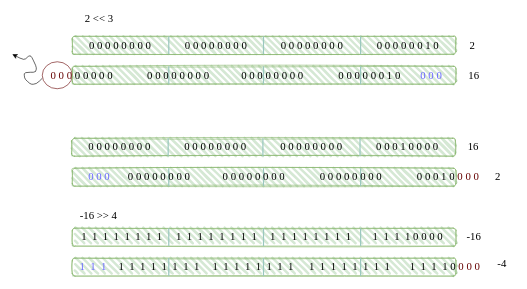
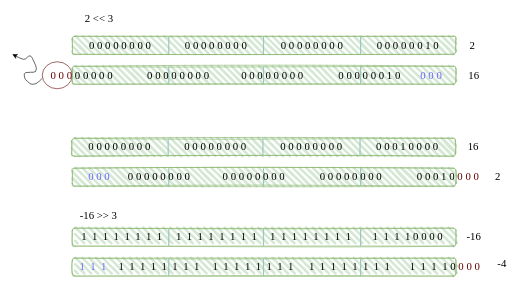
  <mxCell id="0" style=";html=1;" />
  <mxCell id="1" style=";html=1;" parent="0" />
  <mxCell id="2" value="" style="ellipse;whiteSpace=wrap;html=1;strokeWidth=1;strokeColor=#660000;" vertex="1" parent="1"><mxGeometry x="70" y="102.5" width="50" height="45" as="geometry" /></mxCell>
  <mxCell id="3" value="&lt;font style=&quot;font-size: 18px&quot; face=&quot;Comic Sans MS&quot;&gt;2 &amp;lt;&amp;lt; 3&lt;/font&gt;" style="text;html=1;strokeColor=none;fillColor=none;align=center;verticalAlign=middle;whiteSpace=wrap;rounded=0;" vertex="1" parent="1"><mxGeometry x="120" y="20" width="90" height="20" as="geometry" /></mxCell>
  <mxCell id="4" value="" style="group" vertex="1" connectable="0" parent="1"><mxGeometry x="120" y="60" width="640" height="30" as="geometry" /></mxCell>
  <mxCell id="5" value="" style="rounded=1;whiteSpace=wrap;html=1;strokeWidth=1;fillWeight=4;hachureGap=8;hachureAngle=45;fillColor=#d5e8d4;sketch=1;strokeColor=#82b366;" vertex="1" parent="4"><mxGeometry width="640" height="30" as="geometry" /></mxCell>
  <mxCell id="6" value="" style="line;strokeWidth=2;direction=south;html=1;strokeColor=#9AC7BF;" vertex="1" parent="4"><mxGeometry x="274" width="90" height="30" as="geometry" /></mxCell>
  <mxCell id="7" value="" style="line;strokeWidth=2;direction=south;html=1;strokeColor=#9AC7BF;" vertex="1" parent="4"><mxGeometry x="116" width="90" height="30" as="geometry" /></mxCell>
  <mxCell id="8" value="" style="line;strokeWidth=2;direction=south;html=1;strokeColor=#9AC7BF;" vertex="1" parent="4"><mxGeometry x="436" width="90" height="30" as="geometry" /></mxCell>
  <mxCell id="9" value="&lt;font style=&quot;font-size: 18px&quot; face=&quot;Comic Sans MS&quot;&gt;0 0 0 0 0 0 0 0&lt;/font&gt;" style="text;html=1;strokeColor=none;fillColor=none;align=center;verticalAlign=middle;whiteSpace=wrap;rounded=0;" vertex="1" parent="4"><mxGeometry x="10" y="5" width="140" height="20" as="geometry" /></mxCell>
  <mxCell id="10" value="&lt;font style=&quot;font-size: 18px&quot; face=&quot;Comic Sans MS&quot;&gt;0 0 0 0 0 0 0 0&lt;/font&gt;" style="text;html=1;strokeColor=none;fillColor=none;align=center;verticalAlign=middle;whiteSpace=wrap;rounded=0;" vertex="1" parent="4"><mxGeometry x="170" y="5" width="140" height="20" as="geometry" /></mxCell>
  <mxCell id="11" value="&lt;font style=&quot;font-size: 18px&quot; face=&quot;Comic Sans MS&quot;&gt;0 0 0 0 0 0 0 0&lt;/font&gt;" style="text;html=1;strokeColor=none;fillColor=none;align=center;verticalAlign=middle;whiteSpace=wrap;rounded=0;" vertex="1" parent="4"><mxGeometry x="330" y="5" width="140" height="20" as="geometry" /></mxCell>
  <mxCell id="12" value="&lt;font style=&quot;font-size: 18px&quot; face=&quot;Comic Sans MS&quot;&gt;0 0 0 0 0 0 1 0&lt;/font&gt;" style="text;html=1;strokeColor=none;fillColor=none;align=center;verticalAlign=middle;whiteSpace=wrap;rounded=0;" vertex="1" parent="4"><mxGeometry x="490" y="5" width="140" height="20" as="geometry" /></mxCell>
  <mxCell id="13" value="&lt;font style=&quot;font-size: 18px&quot; face=&quot;Comic Sans MS&quot;&gt;2&amp;nbsp;&lt;/font&gt;" style="text;html=1;strokeColor=none;fillColor=none;align=center;verticalAlign=middle;whiteSpace=wrap;rounded=0;" vertex="1" parent="1"><mxGeometry x="770" y="65" width="40" height="20" as="geometry" /></mxCell>
  <mxCell id="14" value="" style="group" vertex="1" connectable="0" parent="1"><mxGeometry x="120" y="110" width="640" height="45" as="geometry" /></mxCell>
  <mxCell id="15" value="" style="rounded=1;whiteSpace=wrap;html=1;strokeWidth=1;fillWeight=4;hachureGap=8;hachureAngle=45;fillColor=#d5e8d4;sketch=1;strokeColor=#82b366;" vertex="1" parent="14"><mxGeometry width="640" height="30" as="geometry" /></mxCell>
  <mxCell id="16" value="" style="line;strokeWidth=2;direction=south;html=1;strokeColor=#9AC7BF;" vertex="1" parent="14"><mxGeometry x="274" width="90" height="30" as="geometry" /></mxCell>
  <mxCell id="17" value="" style="line;strokeWidth=2;direction=south;html=1;strokeColor=#9AC7BF;" vertex="1" parent="14"><mxGeometry x="116" width="90" height="30" as="geometry" /></mxCell>
  <mxCell id="18" value="" style="line;strokeWidth=2;direction=south;html=1;strokeColor=#9AC7BF;" vertex="1" parent="14"><mxGeometry x="436" width="90" height="30" as="geometry" /></mxCell>
  <mxCell id="19" value="&lt;font style=&quot;font-size: 18px&quot; face=&quot;Comic Sans MS&quot;&gt;&lt;font color=&quot;#660000&quot;&gt;0 0 0&lt;/font&gt; 0 0 0 0 0&lt;/font&gt;" style="text;html=1;strokeColor=none;fillColor=none;align=center;verticalAlign=middle;whiteSpace=wrap;rounded=0;" vertex="1" parent="14"><mxGeometry x="-54" y="5" width="140" height="20" as="geometry" /></mxCell>
  <mxCell id="20" value="&lt;font style=&quot;font-size: 18px&quot; face=&quot;Comic Sans MS&quot;&gt;0 0 0 0 0 0 0 0&lt;/font&gt;" style="text;html=1;strokeColor=none;fillColor=none;align=center;verticalAlign=middle;whiteSpace=wrap;rounded=0;" vertex="1" parent="14"><mxGeometry x="107" y="5" width="140" height="20" as="geometry" /></mxCell>
  <mxCell id="21" value="&lt;font style=&quot;font-size: 18px&quot; face=&quot;Comic Sans MS&quot;&gt;0 0 0 0 0 0 0 0&lt;/font&gt;" style="text;html=1;strokeColor=none;fillColor=none;align=center;verticalAlign=middle;whiteSpace=wrap;rounded=0;" vertex="1" parent="14"><mxGeometry x="264" y="5" width="140" height="20" as="geometry" /></mxCell>
  <mxCell id="22" value="&lt;font style=&quot;font-size: 18px&quot; face=&quot;Comic Sans MS&quot;&gt;0 0 0 0 0 0 1 0&lt;/font&gt;" style="text;html=1;strokeColor=none;fillColor=none;align=center;verticalAlign=middle;whiteSpace=wrap;rounded=0;" vertex="1" parent="14"><mxGeometry x="426" y="5" width="140" height="20" as="geometry" /></mxCell>
  <mxCell id="23" value="&lt;font style=&quot;font-size: 18px&quot; face=&quot;Comic Sans MS&quot; color=&quot;#6666ff&quot;&gt;0 0 0&lt;/font&gt;" style="text;html=1;strokeColor=none;fillColor=none;align=center;verticalAlign=middle;whiteSpace=wrap;rounded=0;" vertex="1" parent="14"><mxGeometry x="574" y="5" width="50" height="20" as="geometry" /></mxCell>
  <mxCell id="24" value="&lt;font style=&quot;font-size: 18px&quot; face=&quot;Comic Sans MS&quot;&gt;16&lt;/font&gt;" style="text;html=1;strokeColor=none;fillColor=none;align=center;verticalAlign=middle;whiteSpace=wrap;rounded=0;" vertex="1" parent="1"><mxGeometry x="770" y="115" width="40" height="20" as="geometry" /></mxCell>
  <mxCell id="25" value="" style="endArrow=classic;html=1;" edge="1" parent="1"><mxGeometry width="50" height="50" relative="1" as="geometry"><mxPoint x="70" y="130" as="sourcePoint" /><mxPoint x="20" y="90" as="targetPoint" /><Array as="points"><mxPoint x="60" y="140" /><mxPoint x="50" y="140" /><mxPoint x="40" y="130" /><mxPoint x="40" y="120" /><mxPoint x="60" y="120" /><mxPoint x="60" y="110" /><mxPoint x="50" y="90" /><mxPoint x="40" y="100" /></Array></mxGeometry></mxCell>
  <mxCell id="26" value="" style="group" vertex="1" connectable="0" parent="1"><mxGeometry x="119" y="230" width="640" height="30" as="geometry" /></mxCell>
  <mxCell id="27" value="" style="rounded=1;whiteSpace=wrap;html=1;strokeWidth=1;fillWeight=4;hachureGap=8;hachureAngle=45;fillColor=#d5e8d4;sketch=1;strokeColor=#82b366;" vertex="1" parent="26"><mxGeometry width="640" height="30" as="geometry" /></mxCell>
  <mxCell id="28" value="" style="line;strokeWidth=2;direction=south;html=1;strokeColor=#9AC7BF;" vertex="1" parent="26"><mxGeometry x="274" width="90" height="30" as="geometry" /></mxCell>
  <mxCell id="29" value="" style="line;strokeWidth=2;direction=south;html=1;strokeColor=#9AC7BF;" vertex="1" parent="26"><mxGeometry x="116" width="90" height="30" as="geometry" /></mxCell>
  <mxCell id="30" value="" style="line;strokeWidth=2;direction=south;html=1;strokeColor=#9AC7BF;" vertex="1" parent="26"><mxGeometry x="436" width="90" height="30" as="geometry" /></mxCell>
  <mxCell id="31" value="&lt;font style=&quot;font-size: 18px&quot; face=&quot;Comic Sans MS&quot;&gt;0 0 0 0 0 0 0 0&lt;/font&gt;" style="text;html=1;strokeColor=none;fillColor=none;align=center;verticalAlign=middle;whiteSpace=wrap;rounded=0;" vertex="1" parent="26"><mxGeometry x="10" y="5" width="140" height="20" as="geometry" /></mxCell>
  <mxCell id="32" value="&lt;font style=&quot;font-size: 18px&quot; face=&quot;Comic Sans MS&quot;&gt;0 0 0 0 0 0 0 0&lt;/font&gt;" style="text;html=1;strokeColor=none;fillColor=none;align=center;verticalAlign=middle;whiteSpace=wrap;rounded=0;" vertex="1" parent="26"><mxGeometry x="170" y="5" width="140" height="20" as="geometry" /></mxCell>
  <mxCell id="33" value="&lt;font style=&quot;font-size: 18px&quot; face=&quot;Comic Sans MS&quot;&gt;0 0 0 0 0 0 0 0&lt;/font&gt;" style="text;html=1;strokeColor=none;fillColor=none;align=center;verticalAlign=middle;whiteSpace=wrap;rounded=0;" vertex="1" parent="26"><mxGeometry x="330" y="5" width="140" height="20" as="geometry" /></mxCell>
  <mxCell id="34" value="&lt;font style=&quot;font-size: 18px&quot; face=&quot;Comic Sans MS&quot;&gt;0 0 0 1 0 0 0 0&lt;/font&gt;" style="text;html=1;strokeColor=none;fillColor=none;align=center;verticalAlign=middle;whiteSpace=wrap;rounded=0;" vertex="1" parent="26"><mxGeometry x="490" y="5" width="140" height="20" as="geometry" /></mxCell>
  <mxCell id="35" value="&lt;font style=&quot;font-size: 18px&quot; face=&quot;Comic Sans MS&quot;&gt;16&lt;/font&gt;" style="text;html=1;strokeColor=none;fillColor=none;align=center;verticalAlign=middle;whiteSpace=wrap;rounded=0;" vertex="1" parent="1"><mxGeometry x="769" y="235" width="40" height="20" as="geometry" /></mxCell>
  <mxCell id="36" value="&lt;font style=&quot;font-size: 18px&quot; face=&quot;Comic Sans MS&quot;&gt;2&lt;/font&gt;" style="text;html=1;strokeColor=none;fillColor=none;align=center;verticalAlign=middle;whiteSpace=wrap;rounded=0;" vertex="1" parent="1"><mxGeometry x="810" y="285" width="40" height="20" as="geometry" /></mxCell>
- <mxCell id="37" value="&lt;font style=&quot;font-size: 18px&quot; face=&quot;Comic Sans MS&quot;&gt;-16 &amp;gt;&amp;gt; 4&lt;/font&gt;" style="text;html=1;strokeColor=none;fillColor=none;align=center;verticalAlign=middle;whiteSpace=wrap;rounded=0;" vertex="1" parent="1"><mxGeometry x="119" y="350" width="90" height="20" as="geometry" /></mxCell>
+ <mxCell id="37" value="&lt;font style=&quot;font-size: 18px&quot; face=&quot;Comic Sans MS&quot;&gt;-16 &amp;gt;&amp;gt; 3&lt;/font&gt;" style="text;html=1;strokeColor=none;fillColor=none;align=center;verticalAlign=middle;whiteSpace=wrap;rounded=0;" vertex="1" parent="1"><mxGeometry x="119" y="350" width="90" height="20" as="geometry" /></mxCell>
  <mxCell id="38" value="" style="group" vertex="1" connectable="0" parent="1"><mxGeometry x="120" y="280" width="640" height="30" as="geometry" /></mxCell>
  <mxCell id="39" value="" style="rounded=1;whiteSpace=wrap;html=1;strokeWidth=1;fillWeight=4;hachureGap=8;hachureAngle=45;fillColor=#d5e8d4;sketch=1;strokeColor=#82b366;" vertex="1" parent="38"><mxGeometry width="640" height="30" as="geometry" /></mxCell>
  <mxCell id="40" value="" style="line;strokeWidth=2;direction=south;html=1;strokeColor=#9AC7BF;" vertex="1" parent="38"><mxGeometry x="274" width="90" height="30" as="geometry" /></mxCell>
  <mxCell id="41" value="" style="line;strokeWidth=2;direction=south;html=1;strokeColor=#9AC7BF;" vertex="1" parent="38"><mxGeometry x="116" width="90" height="30" as="geometry" /></mxCell>
  <mxCell id="42" value="" style="line;strokeWidth=2;direction=south;html=1;strokeColor=#9AC7BF;" vertex="1" parent="38"><mxGeometry x="436" width="90" height="30" as="geometry" /></mxCell>
  <mxCell id="43" value="&lt;font style=&quot;font-size: 18px&quot; face=&quot;Comic Sans MS&quot;&gt;0 0 0 0 0 0 0 0&lt;/font&gt;" style="text;html=1;strokeColor=none;fillColor=none;align=center;verticalAlign=middle;whiteSpace=wrap;rounded=0;" vertex="1" parent="38"><mxGeometry x="75" y="5" width="140" height="20" as="geometry" /></mxCell>
  <mxCell id="44" value="&lt;font style=&quot;font-size: 18px&quot; face=&quot;Comic Sans MS&quot;&gt;0 0 0 0 0 0 0 0&lt;/font&gt;" style="text;html=1;strokeColor=none;fillColor=none;align=center;verticalAlign=middle;whiteSpace=wrap;rounded=0;" vertex="1" parent="38"><mxGeometry x="233" y="5" width="140" height="20" as="geometry" /></mxCell>
  <mxCell id="45" value="&lt;font style=&quot;font-size: 18px&quot; face=&quot;Comic Sans MS&quot;&gt;0 0 0 0 0 0 0 0&lt;/font&gt;" style="text;html=1;strokeColor=none;fillColor=none;align=center;verticalAlign=middle;whiteSpace=wrap;rounded=0;" vertex="1" parent="38"><mxGeometry x="395" y="5" width="140" height="20" as="geometry" /></mxCell>
  <mxCell id="46" value="&lt;font style=&quot;font-size: 18px&quot; face=&quot;Comic Sans MS&quot; color=&quot;#6666ff&quot;&gt;0 0 0&lt;/font&gt;" style="text;html=1;strokeColor=none;fillColor=none;align=center;verticalAlign=middle;whiteSpace=wrap;rounded=0;" vertex="1" parent="38"><mxGeometry x="20" y="5" width="50" height="20" as="geometry" /></mxCell>
  <mxCell id="47" value="&lt;font style=&quot;font-size: 18px&quot; face=&quot;Comic Sans MS&quot;&gt;0 0 0 1 0&lt;font color=&quot;#660000&quot;&gt; 0 0 0&lt;/font&gt;&lt;/font&gt;" style="text;html=1;strokeColor=none;fillColor=none;align=center;verticalAlign=middle;whiteSpace=wrap;rounded=0;" vertex="1" parent="1"><mxGeometry x="677" y="285" width="140" height="20" as="geometry" /></mxCell>
  <mxCell id="48" value="" style="group" vertex="1" connectable="0" parent="1"><mxGeometry x="120" y="380" width="640" height="30" as="geometry" /></mxCell>
  <mxCell id="49" value="" style="rounded=1;whiteSpace=wrap;html=1;strokeWidth=1;fillWeight=4;hachureGap=8;hachureAngle=45;fillColor=#d5e8d4;sketch=1;strokeColor=#82b366;" vertex="1" parent="48"><mxGeometry width="640" height="30" as="geometry" /></mxCell>
  <mxCell id="50" value="" style="line;strokeWidth=2;direction=south;html=1;strokeColor=#9AC7BF;" vertex="1" parent="48"><mxGeometry x="274" width="90" height="30" as="geometry" /></mxCell>
  <mxCell id="51" value="" style="line;strokeWidth=2;direction=south;html=1;strokeColor=#9AC7BF;" vertex="1" parent="48"><mxGeometry x="116" width="90" height="30" as="geometry" /></mxCell>
  <mxCell id="52" value="" style="line;strokeWidth=2;direction=south;html=1;strokeColor=#9AC7BF;" vertex="1" parent="48"><mxGeometry x="436" width="90" height="30" as="geometry" /></mxCell>
  <mxCell id="53" value="&lt;font style=&quot;font-size: 18px&quot; face=&quot;Comic Sans MS&quot;&gt;1&amp;nbsp; 1&amp;nbsp; 1&amp;nbsp; 1&amp;nbsp; 1&amp;nbsp; 1&amp;nbsp; 1&amp;nbsp; 1&lt;/font&gt;" style="text;html=1;strokeColor=none;fillColor=none;align=center;verticalAlign=middle;whiteSpace=wrap;rounded=0;" vertex="1" parent="48"><mxGeometry x="8" y="5" width="150" height="20" as="geometry" /></mxCell>
  <mxCell id="54" value="&lt;font style=&quot;font-size: 18px&quot; face=&quot;Comic Sans MS&quot;&gt;1&amp;nbsp; 1&amp;nbsp; 1&amp;nbsp; 1 0 0 0 0&lt;/font&gt;" style="text;html=1;strokeColor=none;fillColor=none;align=center;verticalAlign=middle;whiteSpace=wrap;rounded=0;" vertex="1" parent="48"><mxGeometry x="490" y="5" width="140" height="20" as="geometry" /></mxCell>
  <mxCell id="55" value="&lt;font style=&quot;font-size: 18px&quot; face=&quot;Comic Sans MS&quot;&gt;1&amp;nbsp; 1&amp;nbsp; 1&amp;nbsp; 1&amp;nbsp; 1&amp;nbsp; 1&amp;nbsp; 1&amp;nbsp; 1&lt;/font&gt;" style="text;html=1;strokeColor=none;fillColor=none;align=center;verticalAlign=middle;whiteSpace=wrap;rounded=0;" vertex="1" parent="48"><mxGeometry x="166" y="5" width="150" height="20" as="geometry" /></mxCell>
  <mxCell id="56" value="&lt;font style=&quot;font-size: 18px&quot; face=&quot;Comic Sans MS&quot;&gt;1&amp;nbsp; 1&amp;nbsp; 1&amp;nbsp; 1&amp;nbsp; 1&amp;nbsp; 1&amp;nbsp; 1&amp;nbsp; 1&lt;/font&gt;" style="text;html=1;strokeColor=none;fillColor=none;align=center;verticalAlign=middle;whiteSpace=wrap;rounded=0;" vertex="1" parent="48"><mxGeometry x="323" y="5" width="150" height="20" as="geometry" /></mxCell>
  <mxCell id="57" value="&lt;font style=&quot;font-size: 18px&quot; face=&quot;Comic Sans MS&quot;&gt;-16&lt;/font&gt;" style="text;html=1;strokeColor=none;fillColor=none;align=center;verticalAlign=middle;whiteSpace=wrap;rounded=0;" vertex="1" parent="1"><mxGeometry x="770" y="385" width="40" height="20" as="geometry" /></mxCell>
  <mxCell id="58" value="" style="group" vertex="1" connectable="0" parent="1"><mxGeometry x="120" y="430" width="640" height="30" as="geometry" /></mxCell>
  <mxCell id="59" value="" style="rounded=1;whiteSpace=wrap;html=1;strokeWidth=1;fillWeight=4;hachureGap=8;hachureAngle=45;fillColor=#d5e8d4;sketch=1;strokeColor=#82b366;" vertex="1" parent="58"><mxGeometry width="640" height="30" as="geometry" /></mxCell>
  <mxCell id="60" value="" style="line;strokeWidth=2;direction=south;html=1;strokeColor=#9AC7BF;" vertex="1" parent="58"><mxGeometry x="274" width="90" height="30" as="geometry" /></mxCell>
  <mxCell id="61" value="" style="line;strokeWidth=2;direction=south;html=1;strokeColor=#9AC7BF;" vertex="1" parent="58"><mxGeometry x="116" width="90" height="30" as="geometry" /></mxCell>
  <mxCell id="62" value="" style="line;strokeWidth=2;direction=south;html=1;strokeColor=#9AC7BF;" vertex="1" parent="58"><mxGeometry x="436" width="90" height="30" as="geometry" /></mxCell>
  <mxCell id="63" value="&lt;font style=&quot;font-size: 18px&quot; face=&quot;Comic Sans MS&quot;&gt;1&amp;nbsp; 1&amp;nbsp; 1&amp;nbsp; 1&amp;nbsp; 1&amp;nbsp; 1&amp;nbsp; 1&amp;nbsp; 1&lt;/font&gt;" style="text;html=1;strokeColor=none;fillColor=none;align=center;verticalAlign=middle;whiteSpace=wrap;rounded=0;" vertex="1" parent="58"><mxGeometry x="70" y="5" width="150" height="20" as="geometry" /></mxCell>
  <mxCell id="64" value="&lt;font style=&quot;font-size: 18px&quot; face=&quot;Comic Sans MS&quot;&gt;1&amp;nbsp; 1&amp;nbsp; 1&amp;nbsp; 1 0 &lt;font color=&quot;#660000&quot;&gt;0 0 0&lt;/font&gt;&lt;/font&gt;" style="text;html=1;strokeColor=none;fillColor=none;align=center;verticalAlign=middle;whiteSpace=wrap;rounded=0;" vertex="1" parent="58"><mxGeometry x="552" y="5" width="140" height="20" as="geometry" /></mxCell>
  <mxCell id="65" value="&lt;font style=&quot;font-size: 18px&quot; face=&quot;Comic Sans MS&quot;&gt;1&amp;nbsp; 1&amp;nbsp; 1&amp;nbsp; 1&amp;nbsp; 1&amp;nbsp; 1&amp;nbsp; 1&amp;nbsp; 1&lt;/font&gt;" style="text;html=1;strokeColor=none;fillColor=none;align=center;verticalAlign=middle;whiteSpace=wrap;rounded=0;" vertex="1" parent="58"><mxGeometry x="227" y="5" width="150" height="20" as="geometry" /></mxCell>
  <mxCell id="66" value="&lt;font style=&quot;font-size: 18px&quot; face=&quot;Comic Sans MS&quot;&gt;1&amp;nbsp; 1&amp;nbsp; 1&amp;nbsp; 1&amp;nbsp; 1&amp;nbsp; 1&amp;nbsp; 1&amp;nbsp; 1&lt;/font&gt;" style="text;html=1;strokeColor=none;fillColor=none;align=center;verticalAlign=middle;whiteSpace=wrap;rounded=0;" vertex="1" parent="58"><mxGeometry x="388" y="5" width="150" height="20" as="geometry" /></mxCell>
  <mxCell id="67" value="&lt;font style=&quot;font-size: 18px&quot; face=&quot;Comic Sans MS&quot; color=&quot;#6666ff&quot;&gt;1&amp;nbsp; 1&amp;nbsp; 1&lt;/font&gt;" style="text;html=1;strokeColor=none;fillColor=none;align=center;verticalAlign=middle;whiteSpace=wrap;rounded=0;" vertex="1" parent="58"><mxGeometry x="10" y="5" width="50" height="20" as="geometry" /></mxCell>
  <mxCell id="68" value="&lt;font style=&quot;font-size: 18px&quot; face=&quot;Comic Sans MS&quot;&gt;-4&lt;/font&gt;" style="text;html=1;strokeColor=none;fillColor=none;align=center;verticalAlign=middle;whiteSpace=wrap;rounded=0;" vertex="1" parent="1"><mxGeometry x="817" y="430" width="40" height="20" as="geometry" /></mxCell>
